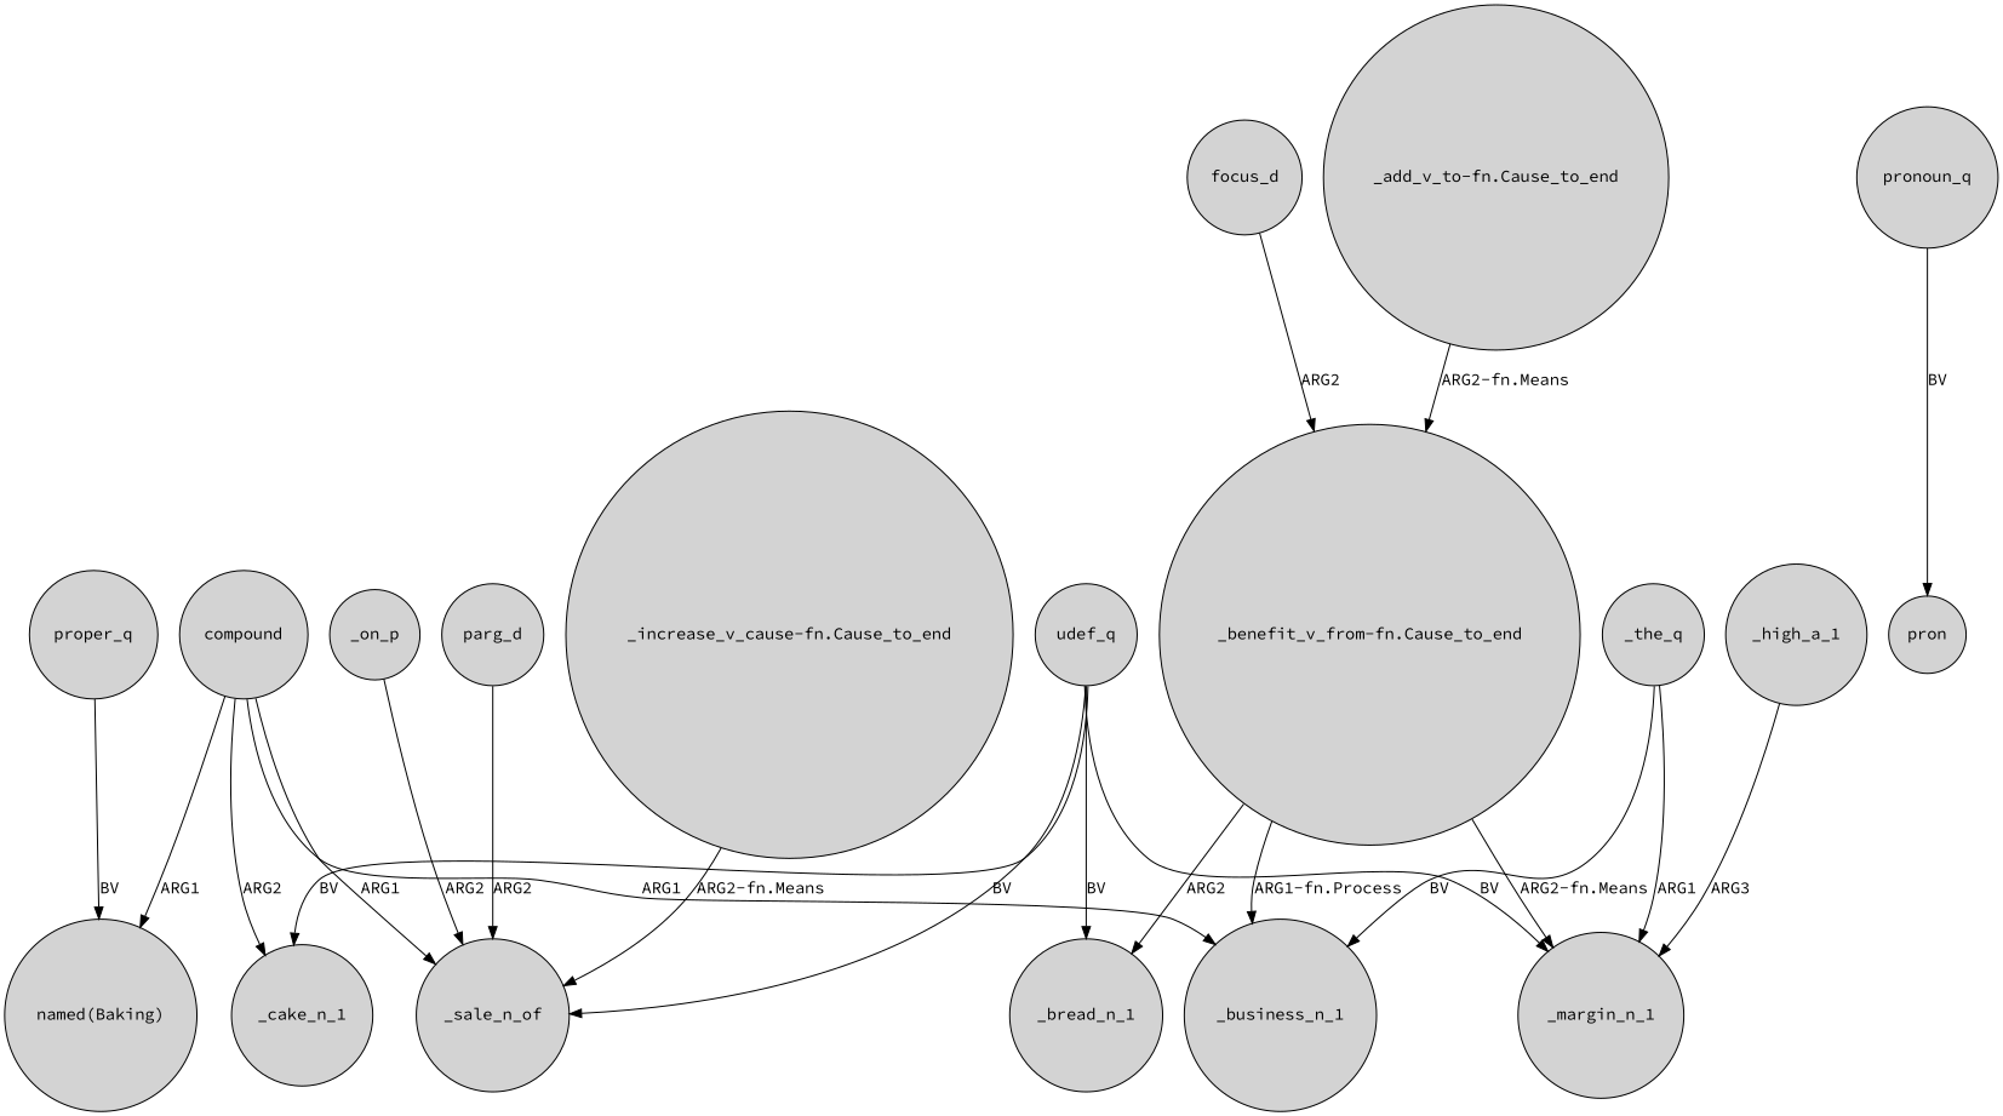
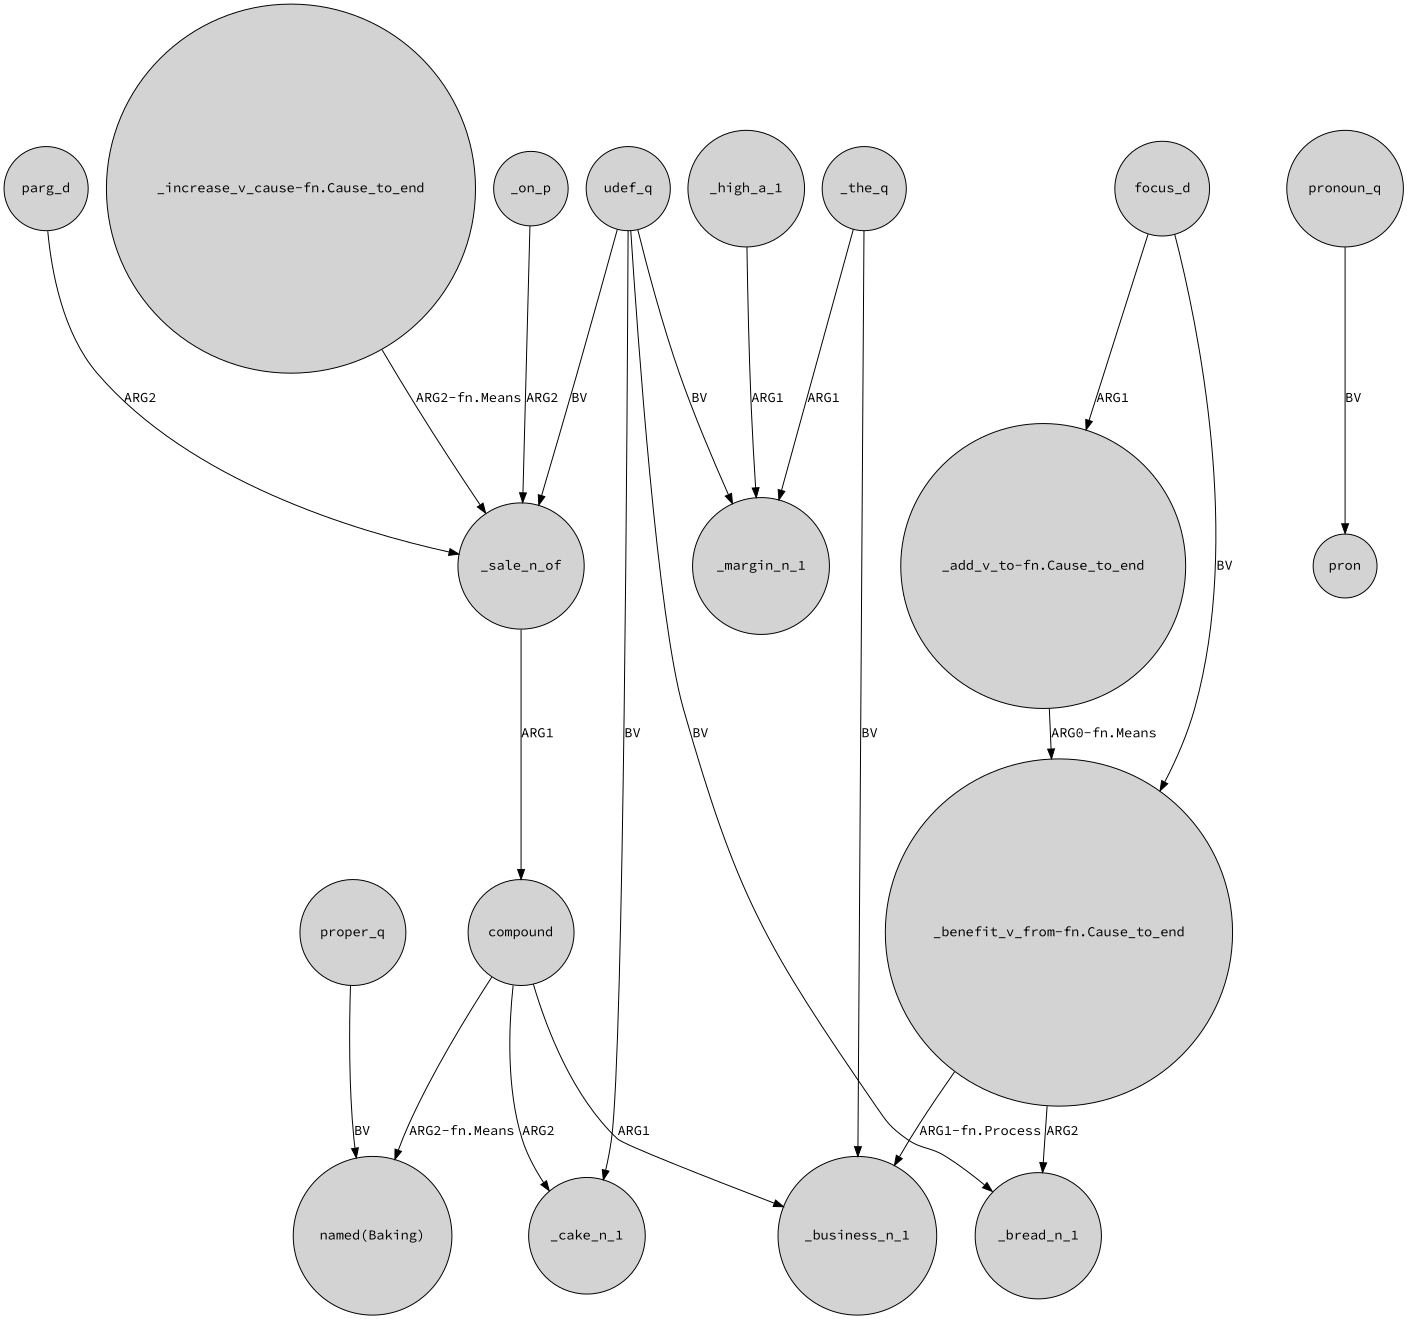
  digraph {
    fontname="Source Code Pro"
    node [fontname="Source Code Pro" shape=circle style=filled]
    edge [fontname="Source Code Pro"]
    proper_q
    "named(Baking)"
    focus_d
    "_add_v_to-fn.Cause_to_end"
    "_benefit_v_from-fn.Cause_to_end"
    _margin_n_1
    _bread_n_1
    _business_n_1
    _on_p
    _sale_n_of
    udef_q
    _cake_n_1
    _the_q
    compound
    parg_d
    "_increase_v_cause-fn.Cause_to_end"
    pronoun_q
    pron
    _high_a_1
    proper_q -> "named(Baking)" [label=BV]
-   focus_d -> "_benefit_v_from-fn.Cause_to_end" [label=ARG2]
-   "_add_v_to-fn.Cause_to_end" -> "_benefit_v_from-fn.Cause_to_end" [label="ARG2-fn.Means"]
-   "_benefit_v_from-fn.Cause_to_end" -> _margin_n_1 [label="ARG2-fn.Means"]
+   focus_d -> "_add_v_to-fn.Cause_to_end" [label=ARG1]
+   focus_d -> "_benefit_v_from-fn.Cause_to_end" [label=BV]
+   "_add_v_to-fn.Cause_to_end" -> "_benefit_v_from-fn.Cause_to_end" [label="ARG0-fn.Means"]
    "_benefit_v_from-fn.Cause_to_end" -> _bread_n_1 [label=ARG2]
    "_benefit_v_from-fn.Cause_to_end" -> _business_n_1 [label="ARG1-fn.Process"]
    _on_p -> _sale_n_of [label=ARG2]
    udef_q -> _margin_n_1 [label=BV]
    udef_q -> _bread_n_1 [label=BV]
    udef_q -> _sale_n_of [label=BV]
    udef_q -> _cake_n_1 [label=BV]
    _the_q -> _margin_n_1 [label=ARG1]
    _the_q -> _business_n_1 [label=BV]
-   compound -> "named(Baking)" [label=ARG1]
+   compound -> "named(Baking)" [label="ARG2-fn.Means"]
    compound -> _business_n_1 [label=ARG1]
-   compound -> _sale_n_of [label=ARG1]
+   _sale_n_of -> compound [label=ARG1]
    compound -> _cake_n_1 [label=ARG2]
    parg_d -> _sale_n_of [label=ARG2]
    "_increase_v_cause-fn.Cause_to_end" -> _sale_n_of [label="ARG2-fn.Means"]
    pronoun_q -> pron [label=BV]
-   _high_a_1 -> _margin_n_1 [label=ARG3]
+   _high_a_1 -> _margin_n_1 [label=ARG1]
  }
